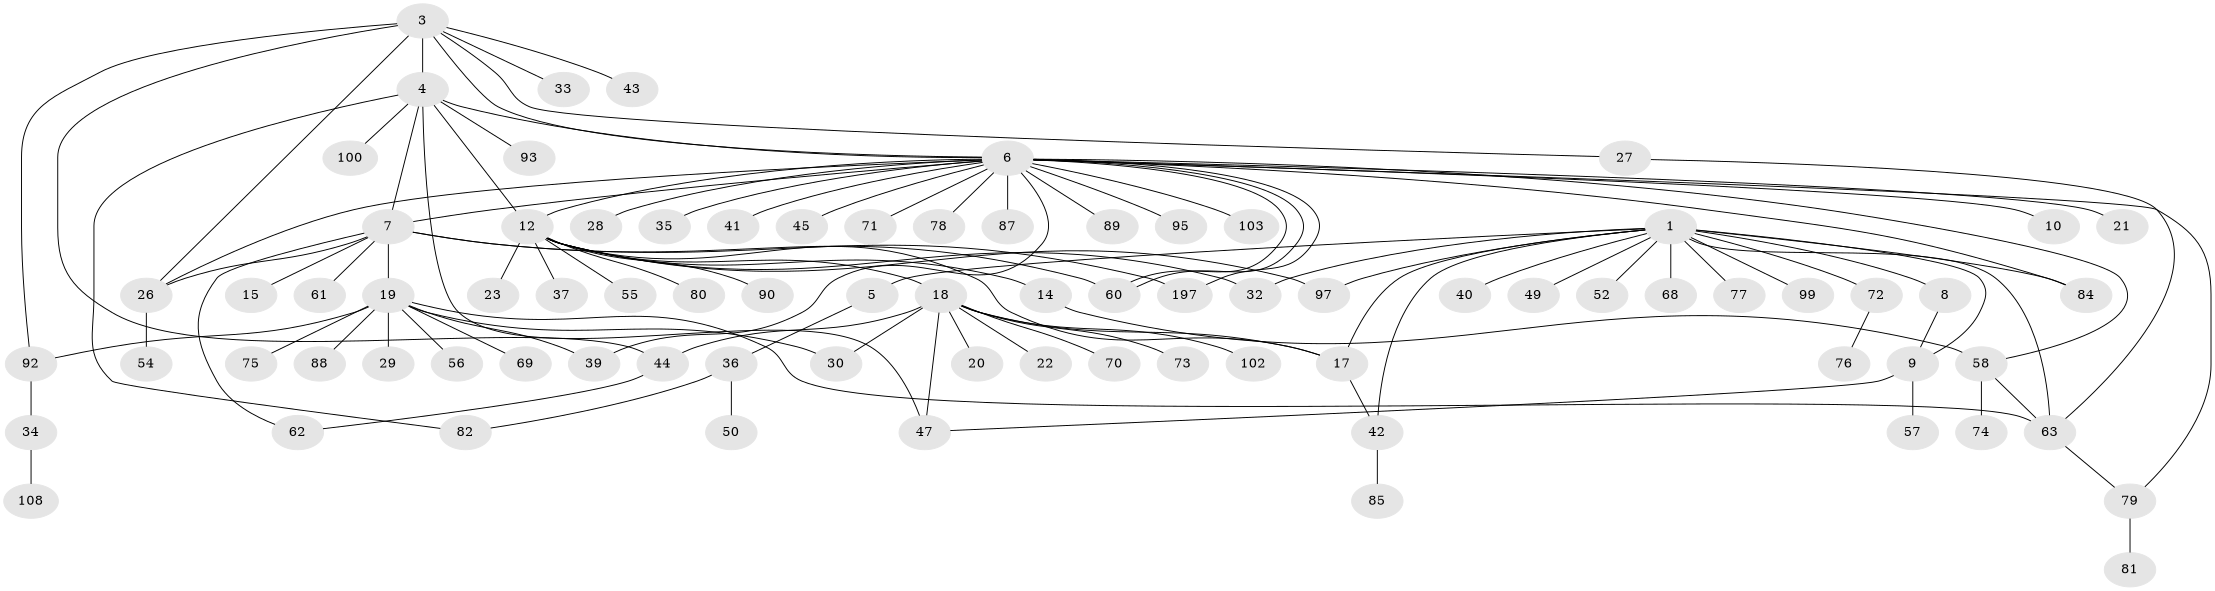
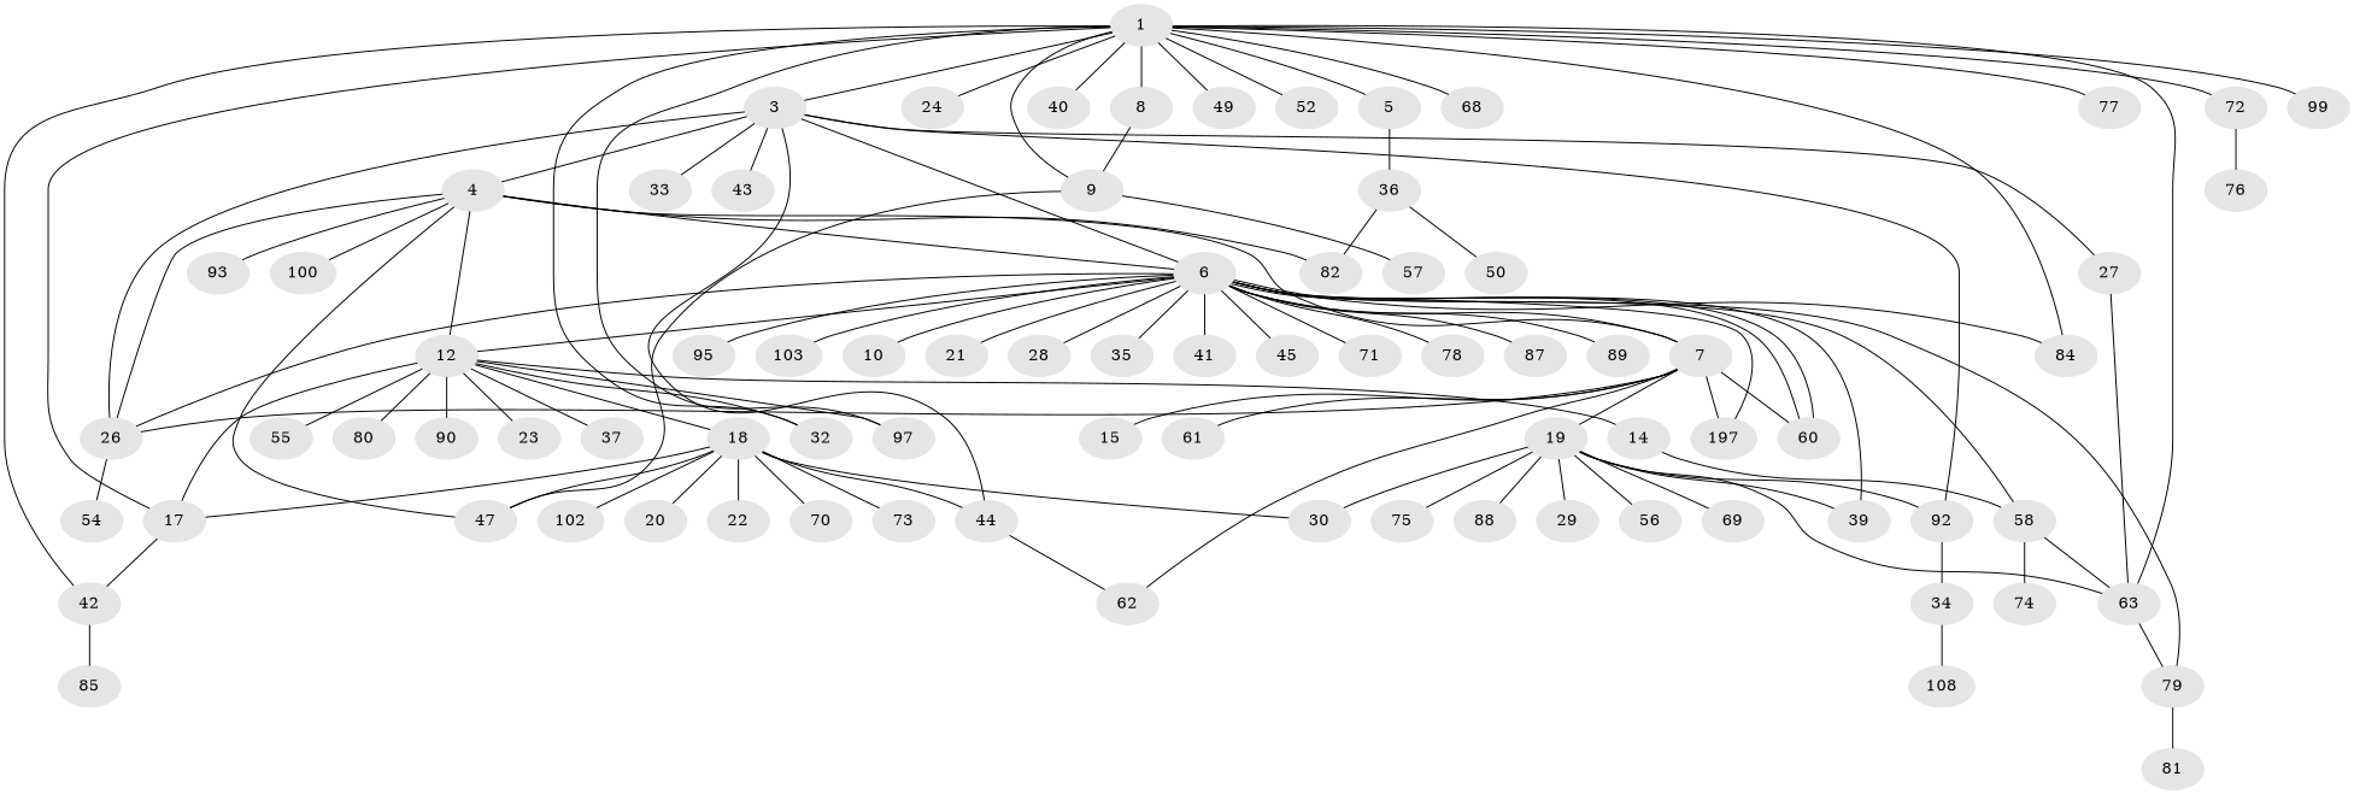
  graph {
    node [color=gray90 style=filled]
    1 [super="+2"]
    3 [super="+31"]
    5 [super="+86"]
    8
    9 [super="+25"]
    17
+   24
    32 [super="+94"]
    40
    42 [super="+104"]
    49
    52 [super="+64"]
    63 [super="+105"]
    68
    72
    77
    84
    97
    99
    4 [super="+13"]
    6 [super="+16"]
    26 [super="+48"]
    27 [super="+66"]
    33 [super="+67"]
    43
    44 [super="+98"]
    92
    36 [super="+91"]
    47
    57
    85
    79
    76 [super="+96"]
    7 [super="+30"]
    12 [super="+51"]
    82 [super="+106"]
    93
    100
    10
    21
    28
    35
    39
    41
    45
    58
    60
    71
    78
    87
    89
    95
    103
    n54 [label=197]
    54
    62
    34 [super="+53"]
    15
    19 [super="+65"]
    61
    14 [super="+83"]
    18 [super="+59"]
    23
    37
    55
    80
    90
    50
    74 [super="+101"]
    81
    n71 [label=30]
    29
    56
    69
    75
    88
    20
    22
    70
    73
    102
    108
+   1 -- 3
    1 -- 5
    1 -- 8 [weight=2]
    1 -- 9
    1 -- 17
+   1 -- 24
    1 -- 32
    1 -- 40
    1 -- 42
    1 -- 49
    1 -- 52
    1 -- 63
    1 -- 68
    1 -- 72
    1 -- 77
    1 -- 84
    1 -- 97
    1 -- 99
    3 -- 4 [weight=2]
    3 -- 6
    3 -- 26
    3 -- 27
    3 -- 33
    3 -- 43
    3 -- 44
    3 -- 92
    5 -- 36
    8 -- 9
    9 -- 47
    9 -- 57
    17 -- 42
    42 -- 85
    63 -- 79
    72 -- 76
    4 -- 6
+   4 -- 26
    4 -- 47
    4 -- 7
    4 -- 12
    4 -- 82
    4 -- 93
    4 -- 100
    6 -- 84
    6 -- 26 [weight=2]
    6 -- 79
    6 -- 7
    6 -- 12
    6 -- 10
    6 -- 21
    6 -- 28
    6 -- 35
    6 -- 39
    6 -- 41
    6 -- 45
    6 -- 58
    6 -- 60
    6 -- 60
    6 -- 71
    6 -- 78
    6 -- 87
    6 -- 89
    6 -- 95
    6 -- 103
    6 -- n54
    26 -- 54
    27 -- 63
    44 -- 62
    92 -- 34
    36 -- 82
    36 -- 50
    79 -- 81
    7 -- 26
    7 -- 60
    7 -- n54
    7 -- 62
    7 -- 15
    7 -- 19
    7 -- 61
    12 -- 17
    12 -- 32
    12 -- 97
    12 -- 14
    12 -- 18
    12 -- 23
    12 -- 37
    12 -- 55
    12 -- 80
    12 -- 90
    58 -- 63
    58 -- 74
    34 -- 108
    19 -- 63
    19 -- 92
    19 -- 39
    19 -- n71
    19 -- 29
    19 -- 56
    19 -- 69
    19 -- 75
    19 -- 88
    14 -- 58
    18 -- 17
    18 -- 44
    18 -- 47
    18 -- n71
    18 -- 20
    18 -- 22
    18 -- 70
    18 -- 73
    18 -- 102
  }
